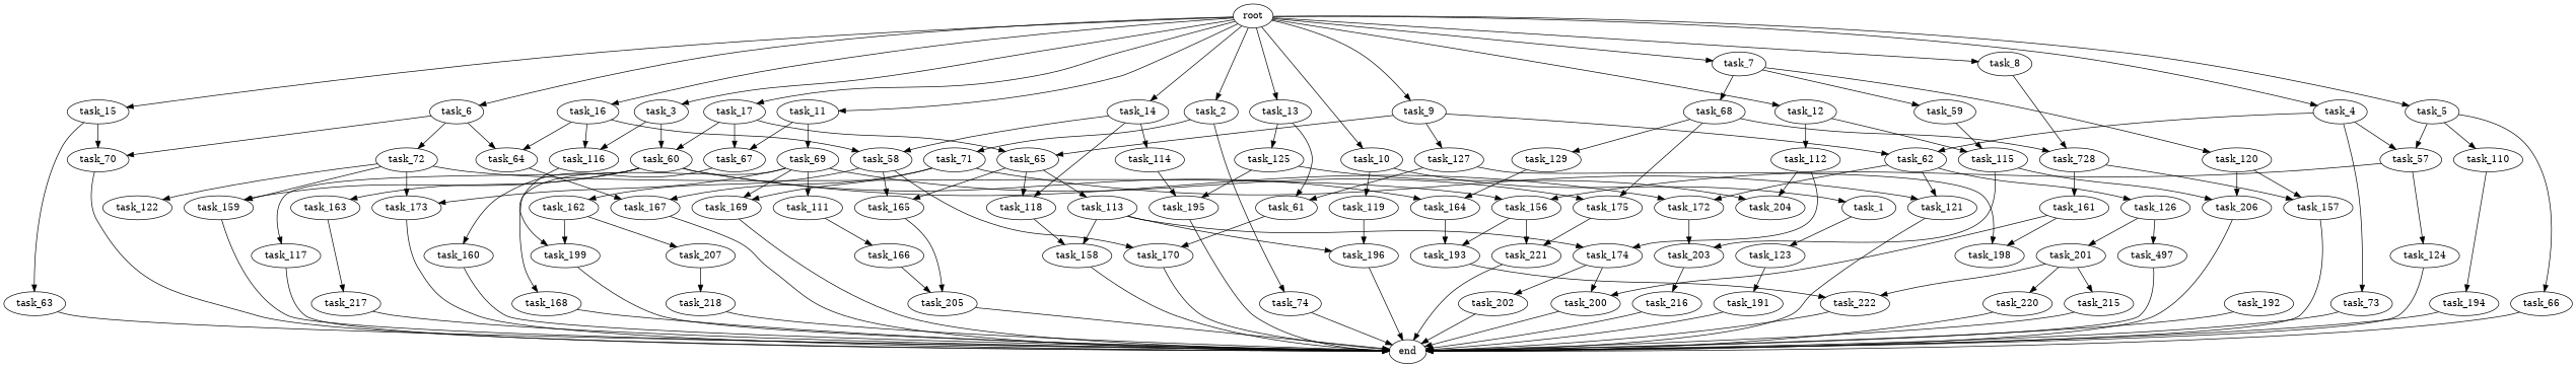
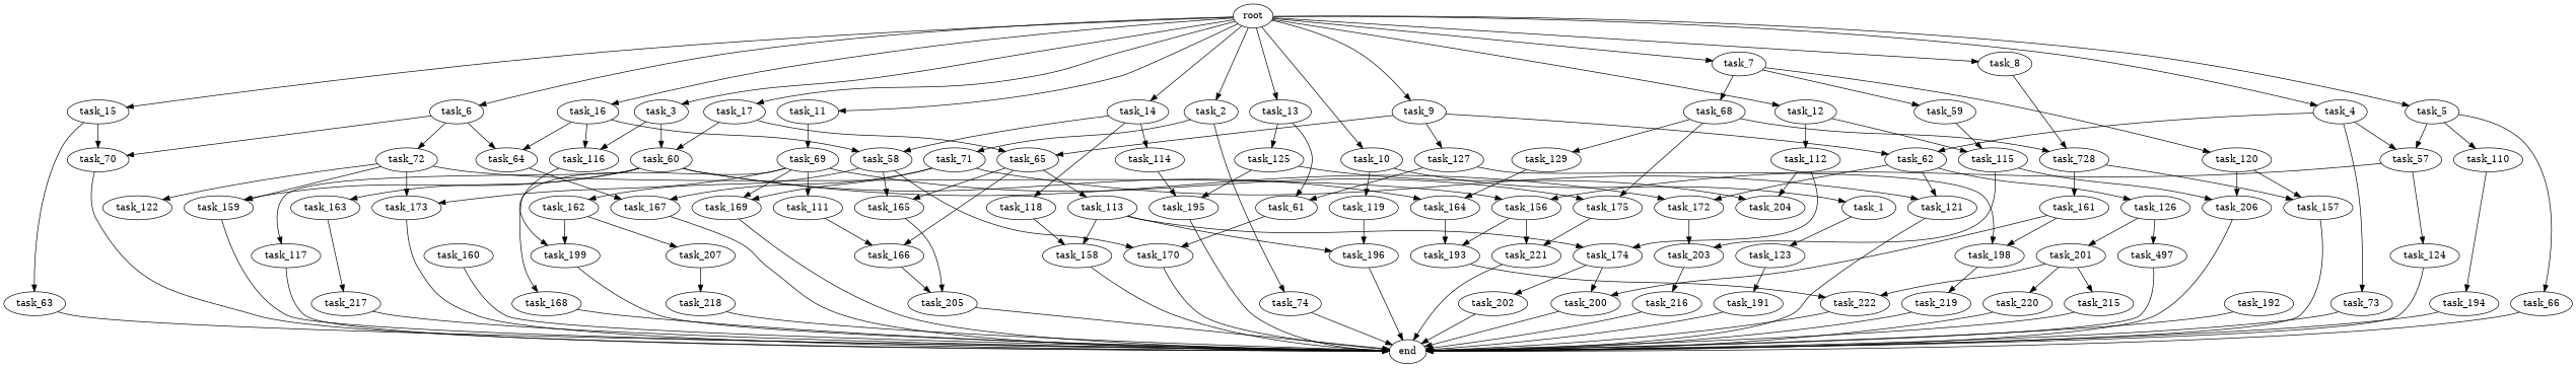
  digraph {
    fontname="DejaVu Serif"
    node [fontname="DejaVu Serif"]
    edge [fontname="DejaVu Serif"]
    task_116
    task_199
    end
    task_163
    task_217
    task_15
    task_63
    task_70
    task_118
    task_158
    task_169
    task_207
    task_218
    task_168
    task_161
    task_198
    task_200
+   task_219
    task_173
    task_7
    task_59
    task_68
    task_120
    task_115
    n25 [label=task_728]
    task_175
    task_129
    task_157
    task_206
    task_119
    task_196
    task_220
    task_166
    task_205
    task_117
    task_9
    task_65
    task_62
    task_127
    task_165
    task_113
    task_121
    task_172
    task_126
    task_61
    task_216
    task_112
    task_204
    task_174
    task_202
    task_203
    task_164
    task_193
    task_222
    task_73
    task_159
    task_221
    task_58
    task_162
    task_170
    task_160
    task_64
    task_167
    task_11
    task_69
-   task_67
    task_111
    task_125
    task_195
    task_1
    task_123
    task_191
    task_156
    task_201
    task_215
    task_192
    task_194
    n78 [label=task_497]
    task_66
    task_4
    task_57
    task_124
    task_60
    task_10
    task_71
    task_14
    task_114
    task_12
    task_13
    task_3
    task_5
    task_110
    task_6
    task_72
    task_122
    task_2
    task_74
    task_17
    root
    task_8
    task_16
    task_116 -> task_199
    task_199 -> end
    task_163 -> task_217
    task_217 -> end
    task_15 -> task_63
    task_15 -> task_70
    task_63 -> end
    task_70 -> end
    task_118 -> task_158
    task_158 -> end
    task_169 -> end
    task_207 -> task_218
    task_218 -> end
    task_168 -> end
    task_161 -> task_198
    task_161 -> task_200
+   task_198 -> task_219
    task_200 -> end
+   task_219 -> end
    task_173 -> end
    task_7 -> task_59
    task_7 -> task_68
    task_7 -> task_120
    task_59 -> task_115
    task_68 -> n25
    task_68 -> task_175
    task_68 -> task_129
    task_120 -> task_157
    task_120 -> task_206
    task_115 -> task_206
    task_115 -> task_203
    n25 -> task_161
    n25 -> task_157
    task_175 -> task_221
    task_129 -> task_164
    task_157 -> end
    task_206 -> end
    task_119 -> task_196
    task_196 -> end
    task_220 -> end
    task_166 -> task_205
    task_205 -> end
    task_117 -> end
    task_9 -> task_65
    task_9 -> task_62
    task_9 -> task_127
-   task_65 -> task_118
+   task_65 -> task_166
    task_65 -> task_165
    task_65 -> task_113
    task_62 -> task_121
    task_62 -> task_172
    task_62 -> task_126
    task_127 -> task_198
    task_127 -> task_61
    task_165 -> task_205
    task_113 -> task_158
    task_113 -> task_196
    task_113 -> task_174
    task_121 -> end
    task_172 -> task_203
    task_126 -> task_201
    task_126 -> n78
    task_61 -> task_170
    task_216 -> end
    task_112 -> task_204
    task_112 -> task_174
    task_174 -> task_200
    task_174 -> task_202
    task_202 -> end
    task_203 -> task_216
    task_164 -> task_193
    task_193 -> task_222
    task_222 -> end
    task_73 -> end
    task_159 -> end
    task_221 -> end
    task_58 -> task_165
    task_58 -> task_162
    task_58 -> task_170
    task_162 -> task_199
    task_162 -> task_207
    task_170 -> end
    task_160 -> end
    task_64 -> task_167
    task_167 -> end
    task_11 -> task_69
-   task_11 -> task_67
    task_69 -> task_169
    task_69 -> task_168
    task_69 -> task_173
    task_69 -> task_175
    task_69 -> task_111
-   task_67 -> task_160
    task_111 -> task_166
    task_125 -> task_204
    task_125 -> task_195
    task_195 -> end
    task_1 -> task_123
    task_123 -> task_191
    task_191 -> end
    task_156 -> task_193
    task_156 -> task_221
    task_201 -> task_220
    task_201 -> task_222
    task_201 -> task_215
    task_215 -> end
    task_192 -> end
    task_194 -> end
    n78 -> end
    task_66 -> end
    task_4 -> task_62
    task_4 -> task_73
    task_4 -> task_57
    task_57 -> task_156
    task_57 -> task_124
    task_124 -> end
    task_60 -> task_163
    task_60 -> task_117
    task_60 -> task_172
    task_60 -> task_164
    task_60 -> task_159
    task_10 -> task_119
    task_10 -> task_1
    task_71 -> task_169
    task_71 -> task_121
    task_71 -> task_167
    task_14 -> task_118
    task_14 -> task_58
    task_14 -> task_114
    task_114 -> task_195
    task_12 -> task_115
    task_12 -> task_112
    task_13 -> task_61
    task_13 -> task_125
    task_3 -> task_116
    task_3 -> task_60
    task_5 -> task_66
    task_5 -> task_57
    task_5 -> task_110
    task_110 -> task_194
    task_6 -> task_70
    task_6 -> task_64
    task_6 -> task_72
    task_72 -> task_173
    task_72 -> task_159
    task_72 -> task_156
    task_72 -> task_122
    task_2 -> task_71
    task_2 -> task_74
    task_74 -> end
    task_17 -> task_65
-   task_17 -> task_67
    task_17 -> task_60
    root -> task_15
    root -> task_7
    root -> task_9
    root -> task_11
    root -> task_4
    root -> task_10
    root -> task_14
    root -> task_12
    root -> task_13
    root -> task_3
    root -> task_5
    root -> task_6
    root -> task_2
    root -> task_17
    root -> task_8
    root -> task_16
    task_8 -> n25
    task_16 -> task_116
    task_16 -> task_58
    task_16 -> task_64
  }
